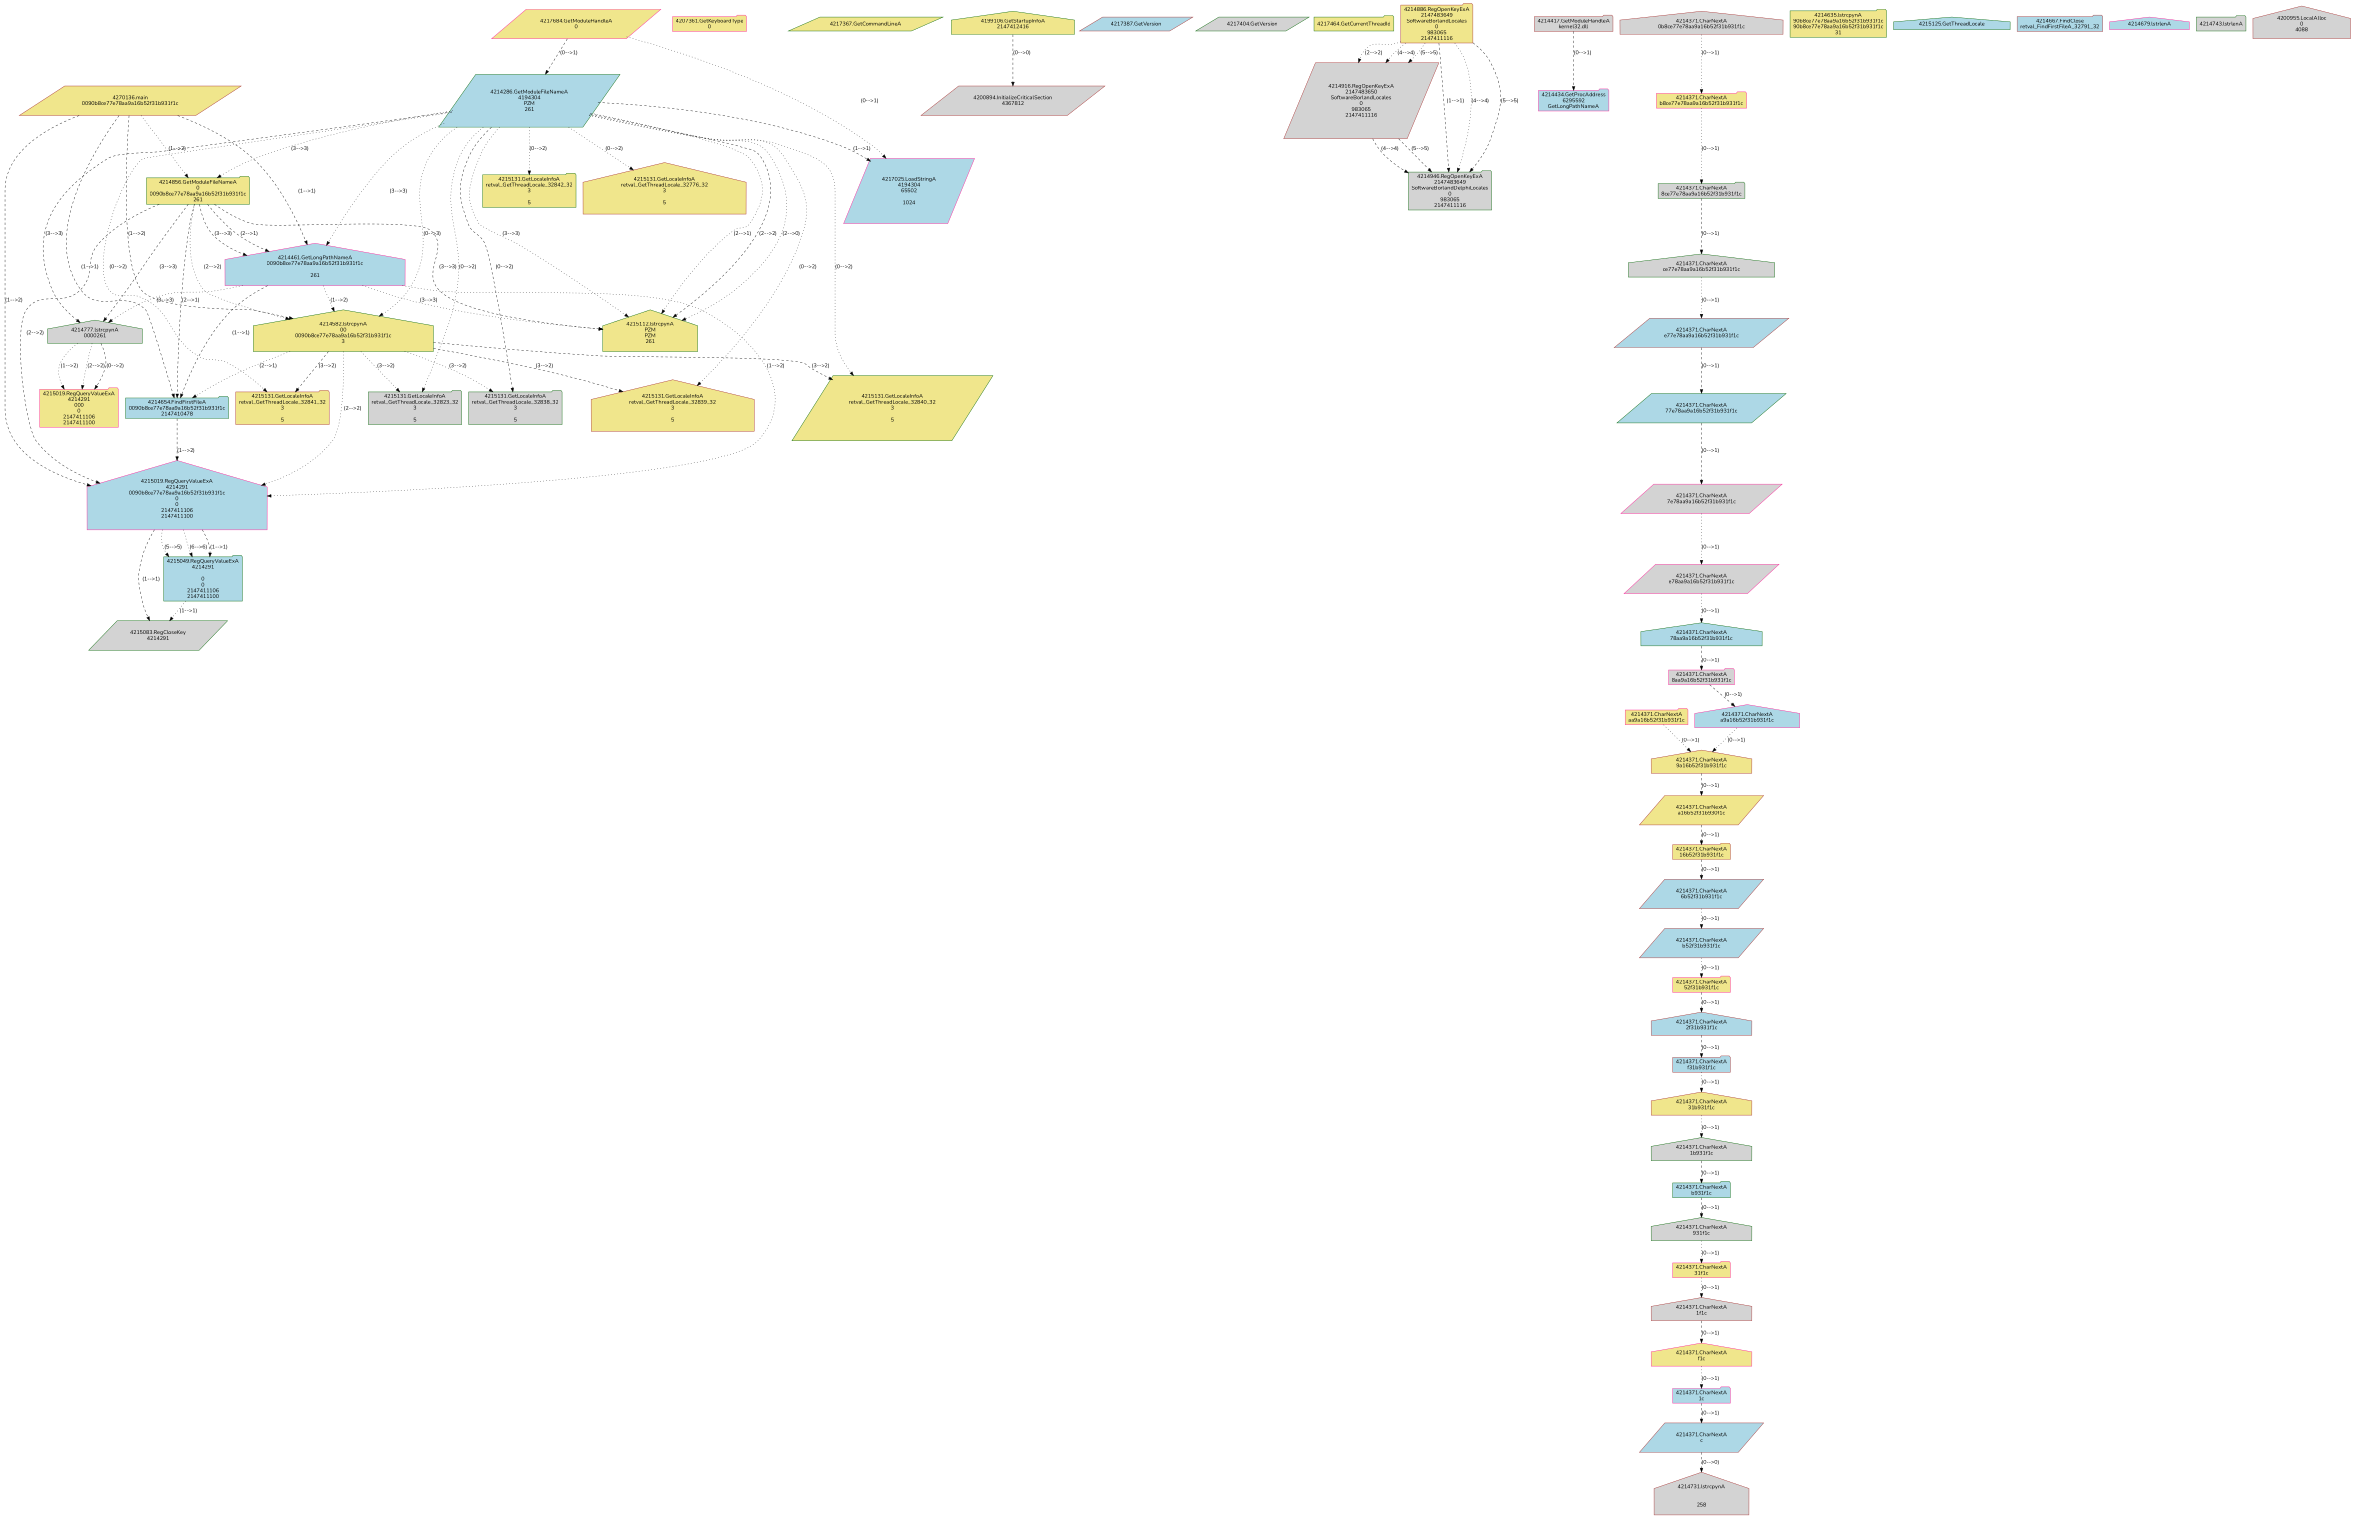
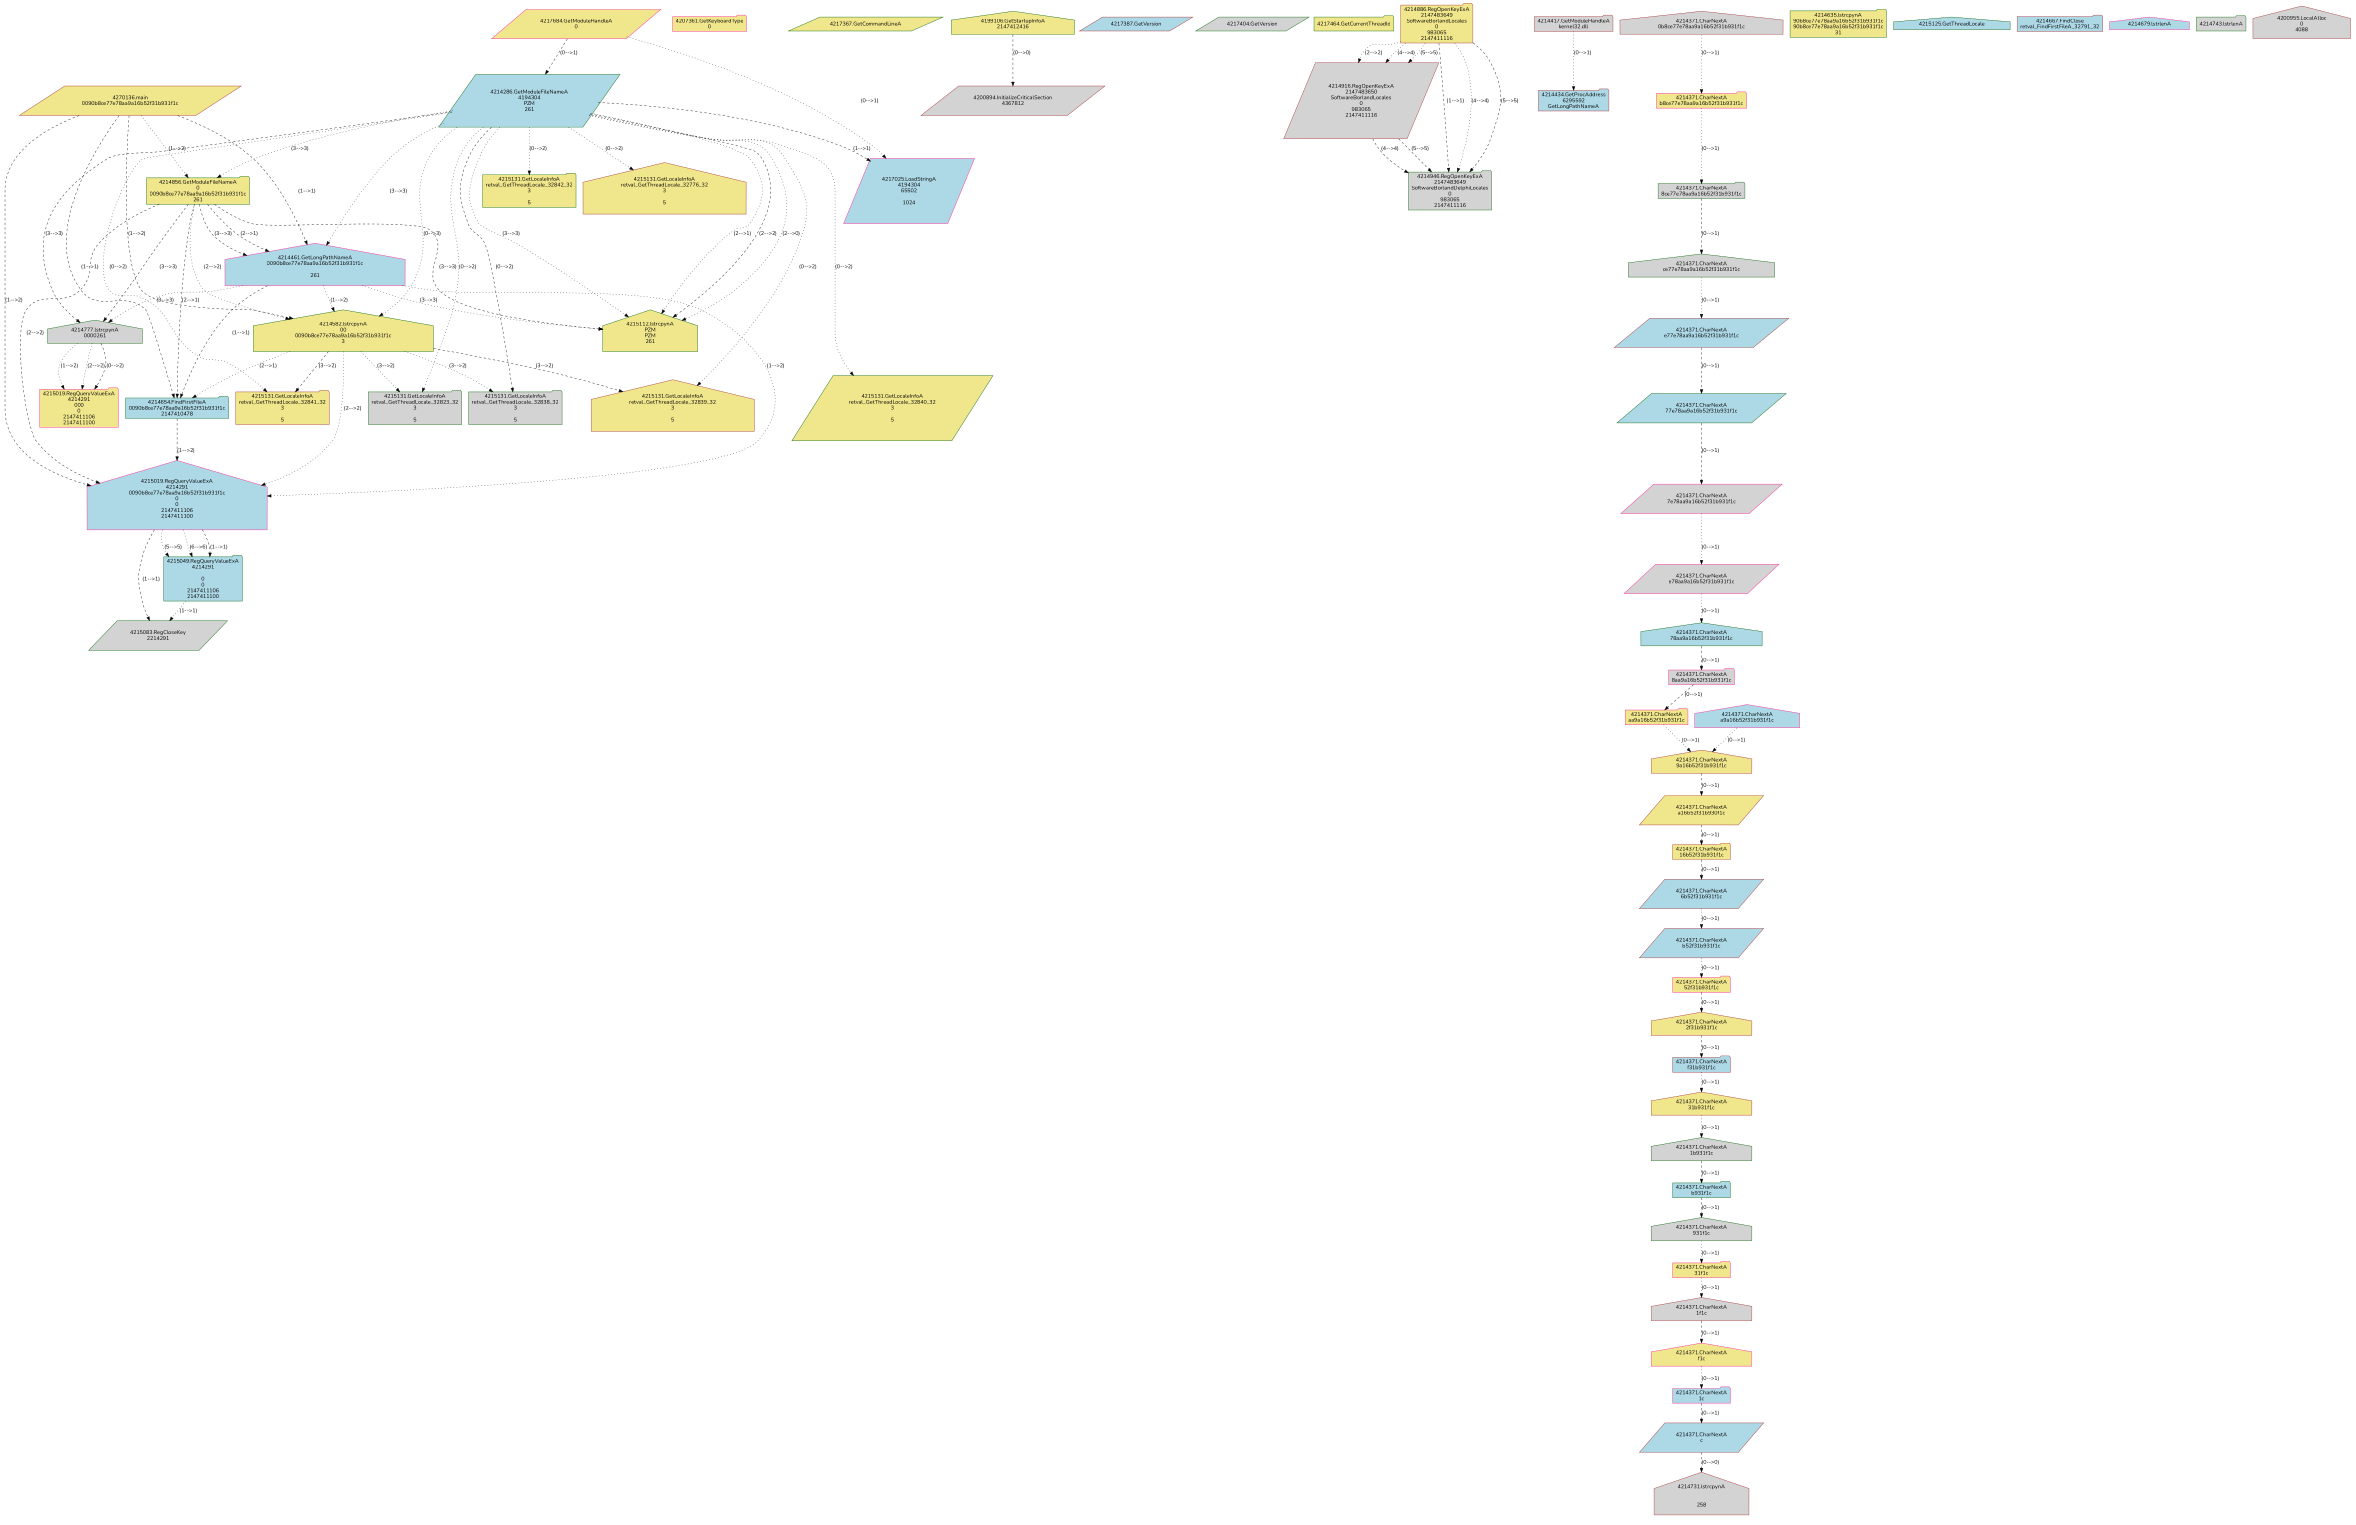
  digraph {
    fontname=Nunito
    node [color=darkgreen fillcolor=khaki fontname=Nunito shape=folder style=filled]
    edge [fontname=Nunito style=dotted]
    n1 [color=brown label="4270136.main\n0090b8ce77e78aa9a16b52f31b931f1c" shape=parallelogram]
    n2 [label="4214856.GetModuleFileNameA\n0\n0090b8ce77e78aa9a16b52f31b931f1c\n261"]
    n3 [color=deeppink fillcolor=lightblue label="4214461.GetLongPathNameA\n0090b8ce77e78aa9a16b52f31b931f1c\n\n261" shape=house]
    n4 [label="4214582.lstrcpynA\n00\n0090b8ce77e78aa9a16b52f31b931f1c\n3" shape=house]
    n5 [fillcolor=lightblue label="4214654.FindFirstFileA\n0090b8ce77e78aa9a16b52f31b931f1c\n2147410478"]
    n6 [color=deeppink fillcolor=lightblue label="4215019.RegQueryValueExA\n4214291\n0090b8ce77e78aa9a16b52f31b931f1c\n0\n0\n2147411106\n2147411100" shape=house]
    n7 [label="4215112.lstrcpynA\nPZM\nPZM\n261" shape=house]
    n8 [fillcolor=lightgrey label="4214777.lstrcpynA\n0000261" shape=house]
    n9 [label="4215131.GetLocaleInfoA\nretval_GetThreadLocale_32840_32\n3\n\n5" shape=parallelogram]
    n10 [color=brown label="4215131.GetLocaleInfoA\nretval_GetThreadLocale_32841_32\n3\n\n5"]
    n11 [fillcolor=lightgrey label="4215131.GetLocaleInfoA\nretval_GetThreadLocale_32823_32\n3\n\n5"]
    n12 [fillcolor=lightgrey label="4215131.GetLocaleInfoA\nretval_GetThreadLocale_32838_32\n3\n\n5"]
    n13 [color=brown label="4215131.GetLocaleInfoA\nretval_GetThreadLocale_32839_32\n3\n\n5" shape=house]
    n14 [fillcolor=lightblue label="4215049.RegQueryValueExA\n4214291\n\n0\n0\n2147411106\n2147411100"]
-   n15 [fillcolor=lightgrey label="4215083.RegCloseKey\n4214291" shape=parallelogram]
+   n15 [fillcolor=lightgrey label="4215083.RegCloseKey\n2214291" shape=parallelogram]
    n16 [color=deeppink label="4217684.GetModuleHandleA\n0" shape=parallelogram]
    n17 [fillcolor=lightblue label="4214286.GetModuleFileNameA\n4194304\nPZM\n261" shape=parallelogram]
    n18 [color=deeppink fillcolor=lightblue label="4217025.LoadStringA\n4194304\n65502\n\n1024" shape=parallelogram]
    n19 [label="4215131.GetLocaleInfoA\nretval_GetThreadLocale_32842_32\n3\n\n5"]
    n20 [color=brown label="4215131.GetLocaleInfoA\nretval_GetThreadLocale_32776_32\n3\n\n5" shape=house]
    n21 [color=deeppink label="4207361.GetKeyboardType\n0"]
    n22 [label="4217367.GetCommandLineA\n" shape=parallelogram]
    n23 [label="4199106.GetStartupInfoA\n2147412416" shape=house]
    n24 [color=brown fillcolor=lightgrey label="4200894.InitializeCriticalSection\n4367812" shape=parallelogram]
    n25 [color=brown fillcolor=lightblue label="4217387.GetVersion\n" shape=parallelogram]
    n26 [fillcolor=lightgrey label="4217404.GetVersion\n" shape=parallelogram]
    n27 [label="4217464.GetCurrentThreadId\n"]
    n28 [color=deeppink label="4215019.RegQueryValueExA\n4214291\n000\n0\n2147411106\n2147411100"]
    n29 [color=brown label="4214886.RegOpenKeyExA\n2147483649\nSoftware\Borland\Locales\n0\n983065\n2147411116"]
    n30 [color=brown fillcolor=lightgrey label="4214916.RegOpenKeyExA\n2147483650\nSoftware\Borland\Locales\n0\n983065\n2147411116" shape=parallelogram]
    n31 [fillcolor=lightgrey label="4214946.RegOpenKeyExA\n2147483649\nSoftware\Borland\Delphi\Locales\n0\n983065\n2147411116"]
    n32 [color=brown fillcolor=lightgrey label="4214417.GetModuleHandleA\nkernel32.dll"]
-   n33 [color=deeppink fillcolor=lightblue label="4214434.GetProcAddress\n6295592\nGetLongPathNameA"]
+   n33 [color=brown fillcolor=lightblue label="4214434.GetProcAddress\n6295592\nGetLongPathNameA"]
    n34 [color=brown fillcolor=lightgrey label="4214371.CharNextA\n0b8ce77e78aa9a16b52f31b931f1c" shape=house]
    n35 [color=deeppink label="4214371.CharNextA\nb8ce77e78aa9a16b52f31b931f1c"]
    n36 [fillcolor=lightgrey label="4214371.CharNextA\n8ce77e78aa9a16b52f31b931f1c"]
    n37 [fillcolor=lightgrey label="4214371.CharNextA\nce77e78aa9a16b52f31b931f1c" shape=house]
    n38 [color=brown fillcolor=lightblue label="4214371.CharNextA\ne77e78aa9a16b52f31b931f1c" shape=parallelogram]
    n39 [fillcolor=lightblue label="4214371.CharNextA\n77e78aa9a16b52f31b931f1c" shape=parallelogram]
    n40 [color=deeppink fillcolor=lightgrey label="4214371.CharNextA\n7e78aa9a16b52f31b931f1c" shape=parallelogram]
    n41 [color=deeppink fillcolor=lightgrey label="4214371.CharNextA\ne78aa9a16b52f31b931f1c" shape=parallelogram]
    n42 [fillcolor=lightblue label="4214371.CharNextA\n78aa9a16b52f31b931f1c" shape=house]
    n43 [color=deeppink fillcolor=lightgrey label="4214371.CharNextA\n8aa9a16b52f31b931f1c"]
    n44 [color=deeppink label="4214371.CharNextA\naa9a16b52f31b931f1c"]
    n45 [color=brown label="4214371.CharNextA\n9a16b52f31b931f1c" shape=house]
    n46 [color=deeppink fillcolor=lightblue label="4214371.CharNextA\na9a16b52f31b931f1c" shape=house]
    n47 [color=brown label="4214371.CharNextA\na16b52f31b930f1c" shape=parallelogram]
    n48 [color=brown label="4214371.CharNextA\n16b52f31b931f1c"]
    n49 [color=brown fillcolor=lightblue label="4214371.CharNextA\n6b52f31b931f1c" shape=parallelogram]
    n50 [color=brown fillcolor=lightblue label="4214371.CharNextA\nb52f31b931f1c" shape=parallelogram]
    n51 [color=deeppink label="4214371.CharNextA\n52f31b931f1c"]
-   n52 [color=brown fillcolor=lightblue label="4214371.CharNextA\n2f31b931f1c" shape=house]
+   n52 [color=brown label="4214371.CharNextA\n2f31b931f1c" shape=house]
    n53 [color=brown fillcolor=lightblue label="4214371.CharNextA\nf31b931f1c"]
    n54 [color=brown label="4214371.CharNextA\n31b931f1c" shape=house]
    n55 [fillcolor=lightgrey label="4214371.CharNextA\n1b931f1c" shape=house]
    n56 [fillcolor=lightblue label="4214371.CharNextA\nb931f1c"]
    n57 [fillcolor=lightgrey label="4214371.CharNextA\n931f1c" shape=house]
    n58 [color=deeppink label="4214371.CharNextA\n31f1c"]
    n59 [color=brown fillcolor=lightgrey label="4214371.CharNextA\n1f1c" shape=house]
    n60 [color=deeppink label="4214371.CharNextA\nf1c" shape=house]
    n61 [color=deeppink fillcolor=lightblue label="4214371.CharNextA\n1c"]
    n62 [color=brown fillcolor=lightblue label="4214371.CharNextA\nc" shape=parallelogram]
    n63 [color=brown fillcolor=lightgrey label="4214731.lstrcpynA\n\n\n258" shape=house]
    n64 [label="4214635.lstrcpynA\n90b8ce77e78aa9a16b52f31b931f1c\n90b8ce77e78aa9a16b52f31b931f1c\n31"]
    n65 [fillcolor=lightblue label="4215125.GetThreadLocale\n" shape=house]
    n66 [color=brown fillcolor=lightblue label="4214667.FindClose\nretval_FindFirstFileA_32791_32"]
    n67 [color=deeppink fillcolor=lightblue label="4214679.lstrlenA\n" shape=house]
    n68 [fillcolor=lightgrey label="4214743.lstrlenA\n"]
    n69 [color=brown fillcolor=lightgrey label="4200955.LocalAlloc\n0\n4088" shape=house]
    n1 -> n2 [label="(1-->2)"]
    n1 -> n3 [label="(1-->1)" style=dashed]
    n1 -> n4 [label="(1-->2)" style=dashed]
    n1 -> n5 [label="(1-->1)" style=dashed]
    n1 -> n6 [label="(1-->2)" style=dashed]
    n2 -> n3 [label="(2-->1)" style=dashed]
    n2 -> n3 [label="(3-->3)" style=dashed]
    n2 -> n4 [label="(2-->2)"]
    n2 -> n5 [label="(2-->1)" style=dashed]
    n2 -> n6 [label="(2-->2)" style=dashed]
    n2 -> n7 [label="(3-->3)" style=dashed]
    n2 -> n8 [label="(3-->3)" style=dashed]
    n3 -> n4 [label="(1-->2)"]
    n3 -> n5 [label="(1-->1)" style=dashed]
    n3 -> n6 [label="(1-->2)"]
    n3 -> n7 [label="(3-->3)"]
    n3 -> n8 [label="(3-->3)"]
    n4 -> n5 [label="(2-->1)"]
    n4 -> n6 [label="(2-->2)"]
-   n4 -> n9 [label="(3-->2)" style=dashed]
    n4 -> n10 [label="(3-->2)" style=dashed]
    n4 -> n11 [label="(3-->2)"]
    n4 -> n12 [label="(3-->2)"]
    n4 -> n13 [label="(3-->2)" style=dashed]
    n5 -> n6 [label="(1-->2)" style=dashed]
    n6 -> n14 [label="(1-->1)" style=dashed]
    n6 -> n14 [label="(5-->5)"]
    n6 -> n14 [label="(6-->6)"]
    n6 -> n15 [label="(1-->1)" style=dashed]
    n8 -> n28 [label="(1-->2)"]
    n8 -> n28 [label="(2-->2)"]
    n8 -> n28 [label="(0-->2)" style=dashed]
    n14 -> n15 [label="(1-->1)"]
    n16 -> n17 [label="(0-->1)" style=dashed]
    n16 -> n18 [label="(0-->1)"]
    n17 -> n2 [label="(3-->3)"]
    n17 -> n3 [label="(3-->3)"]
    n17 -> n4 [label="(0-->3)"]
    n17 -> n7 [label="(2-->1)"]
    n17 -> n7 [label="(2-->2)" style=dashed]
    n17 -> n7 [label="(3-->3)"]
    n17 -> n7 [label="(2-->0)"]
    n17 -> n8 [label="(3-->3)" style=dashed]
    n17 -> n9 [label="(0-->2)"]
    n17 -> n10 [label="(0-->2)"]
    n17 -> n11 [label="(0-->2)"]
    n17 -> n12 [label="(0-->2)" style=dashed]
    n17 -> n13 [label="(0-->2)"]
    n17 -> n18 [label="(1-->1)" style=dashed]
    n17 -> n19 [label="(0-->2)"]
    n17 -> n20 [label="(0-->2)"]
    n23 -> n24 [label="(0-->0)" style=dashed]
    n29 -> n30 [label="(2-->2)"]
    n29 -> n30 [label="(4-->4)"]
    n29 -> n30 [label="(5-->5)"]
    n29 -> n31 [label="(1-->1)" style=dashed]
    n29 -> n31 [label="(4-->4)"]
    n29 -> n31 [label="(5-->5)" style=dashed]
    n30 -> n31 [label="(4-->4)" style=dashed]
    n30 -> n31 [label="(5-->5)" style=dashed]
-   n32 -> n33 [label="(0-->1)" style=dashed]
+   n32 -> n33 [label="(0-->1)"]
    n34 -> n35 [label="(0-->1)"]
    n35 -> n36 [label="(0-->1)"]
    n36 -> n37 [label="(0-->1)" style=dashed]
    n37 -> n38 [label="(0-->1)"]
    n38 -> n39 [label="(0-->1)" style=dashed]
    n39 -> n40 [label="(0-->1)" style=dashed]
    n40 -> n41 [label="(0-->1)"]
    n41 -> n42 [label="(0-->1)"]
    n42 -> n43 [label="(0-->1)" style=dashed]
-   n43 -> n46 [label="(0-->1)" style=dashed]
+   n43 -> n44 [label="(0-->1)" style=dashed]
    n44 -> n45 [label="(0-->1)"]
    n45 -> n47 [label="(0-->1)" style=dashed]
    n46 -> n45 [label="(0-->1)"]
    n47 -> n48 [label="(0-->1)" style=dashed]
    n48 -> n49 [label="(0-->1)" style=dashed]
    n49 -> n50 [label="(0-->1)"]
    n50 -> n51 [label="(0-->1)"]
    n51 -> n52 [label="(0-->1)" style=dashed]
    n52 -> n53 [label="(0-->1)" style=dashed]
    n53 -> n54 [label="(0-->1)"]
    n54 -> n55 [label="(0-->1)"]
    n55 -> n56 [label="(0-->1)" style=dashed]
    n56 -> n57 [label="(0-->1)" style=dashed]
    n57 -> n58 [label="(0-->1)"]
    n58 -> n59 [label="(0-->1)"]
    n59 -> n60 [label="(0-->1)" style=dashed]
    n60 -> n61 [label="(0-->1)"]
    n61 -> n62 [label="(0-->1)" style=dashed]
    n62 -> n63 [label="(0-->0)" style=dashed]
  }
